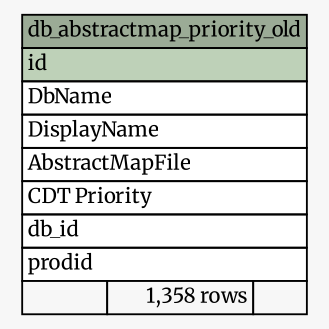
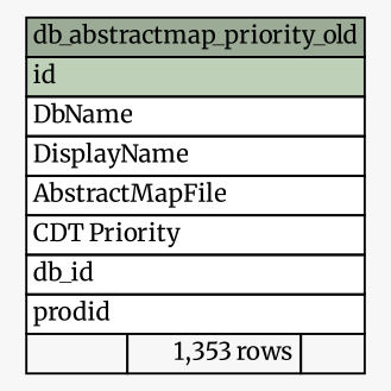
  digraph {
    bgcolor="#f7f7f7"
    fontname=Merriweather
    fontsize=11
    nodesep=0.18
    rankdir=RL
    ranksep=0.46
-   n1 [fontname=Merriweather fontsize=11 label=<     <TABLE BORDER="0" CELLBORDER="1" CELLSPACING="0" BGCOLOR="#ffffff">       <TR><TD COLSPAN="3" BGCOLOR="#9bab96" ALIGN="CENTER">db_abstractmap_priority_old</TD></TR>       <TR><TD PORT="id" COLSPAN="3" BGCOLOR="#bed1b8" ALIGN="LEFT">id</TD></TR>       <TR><TD PORT="DbName" COLSPAN="3" ALIGN="LEFT">DbName</TD></TR>       <TR><TD PORT="DisplayName" COLSPAN="3" ALIGN="LEFT">DisplayName</TD></TR>       <TR><TD PORT="AbstractMapFile" COLSPAN="3" ALIGN="LEFT">AbstractMapFile</TD></TR>       <TR><TD PORT="CDT Priority" COLSPAN="3" ALIGN="LEFT">CDT Priority</TD></TR>       <TR><TD PORT="db_id" COLSPAN="3" ALIGN="LEFT">db_id</TD></TR>       <TR><TD PORT="prodid" COLSPAN="3" ALIGN="LEFT">prodid</TD></TR>       <TR><TD ALIGN="LEFT" BGCOLOR="#f7f7f7">  </TD><TD ALIGN="RIGHT" BGCOLOR="#f7f7f7">1,358 rows</TD><TD ALIGN="RIGHT" BGCOLOR="#f7f7f7">  </TD></TR>     </TABLE>> shape=plaintext]
+   n1 [fontname=Merriweather fontsize=11 label=<     <TABLE BORDER="0" CELLBORDER="1" CELLSPACING="0" BGCOLOR="#ffffff">       <TR><TD COLSPAN="3" BGCOLOR="#9bab96" ALIGN="CENTER">db_abstractmap_priority_old</TD></TR>       <TR><TD PORT="id" COLSPAN="3" BGCOLOR="#bed1b8" ALIGN="LEFT">id</TD></TR>       <TR><TD PORT="DbName" COLSPAN="3" ALIGN="LEFT">DbName</TD></TR>       <TR><TD PORT="DisplayName" COLSPAN="3" ALIGN="LEFT">DisplayName</TD></TR>       <TR><TD PORT="AbstractMapFile" COLSPAN="3" ALIGN="LEFT">AbstractMapFile</TD></TR>       <TR><TD PORT="CDT Priority" COLSPAN="3" ALIGN="LEFT">CDT Priority</TD></TR>       <TR><TD PORT="db_id" COLSPAN="3" ALIGN="LEFT">db_id</TD></TR>       <TR><TD PORT="prodid" COLSPAN="3" ALIGN="LEFT">prodid</TD></TR>       <TR><TD ALIGN="LEFT" BGCOLOR="#f7f7f7">  </TD><TD ALIGN="RIGHT" BGCOLOR="#f7f7f7">1,353 rows</TD><TD ALIGN="RIGHT" BGCOLOR="#f7f7f7">  </TD></TR>     </TABLE>> shape=plaintext]
  }
